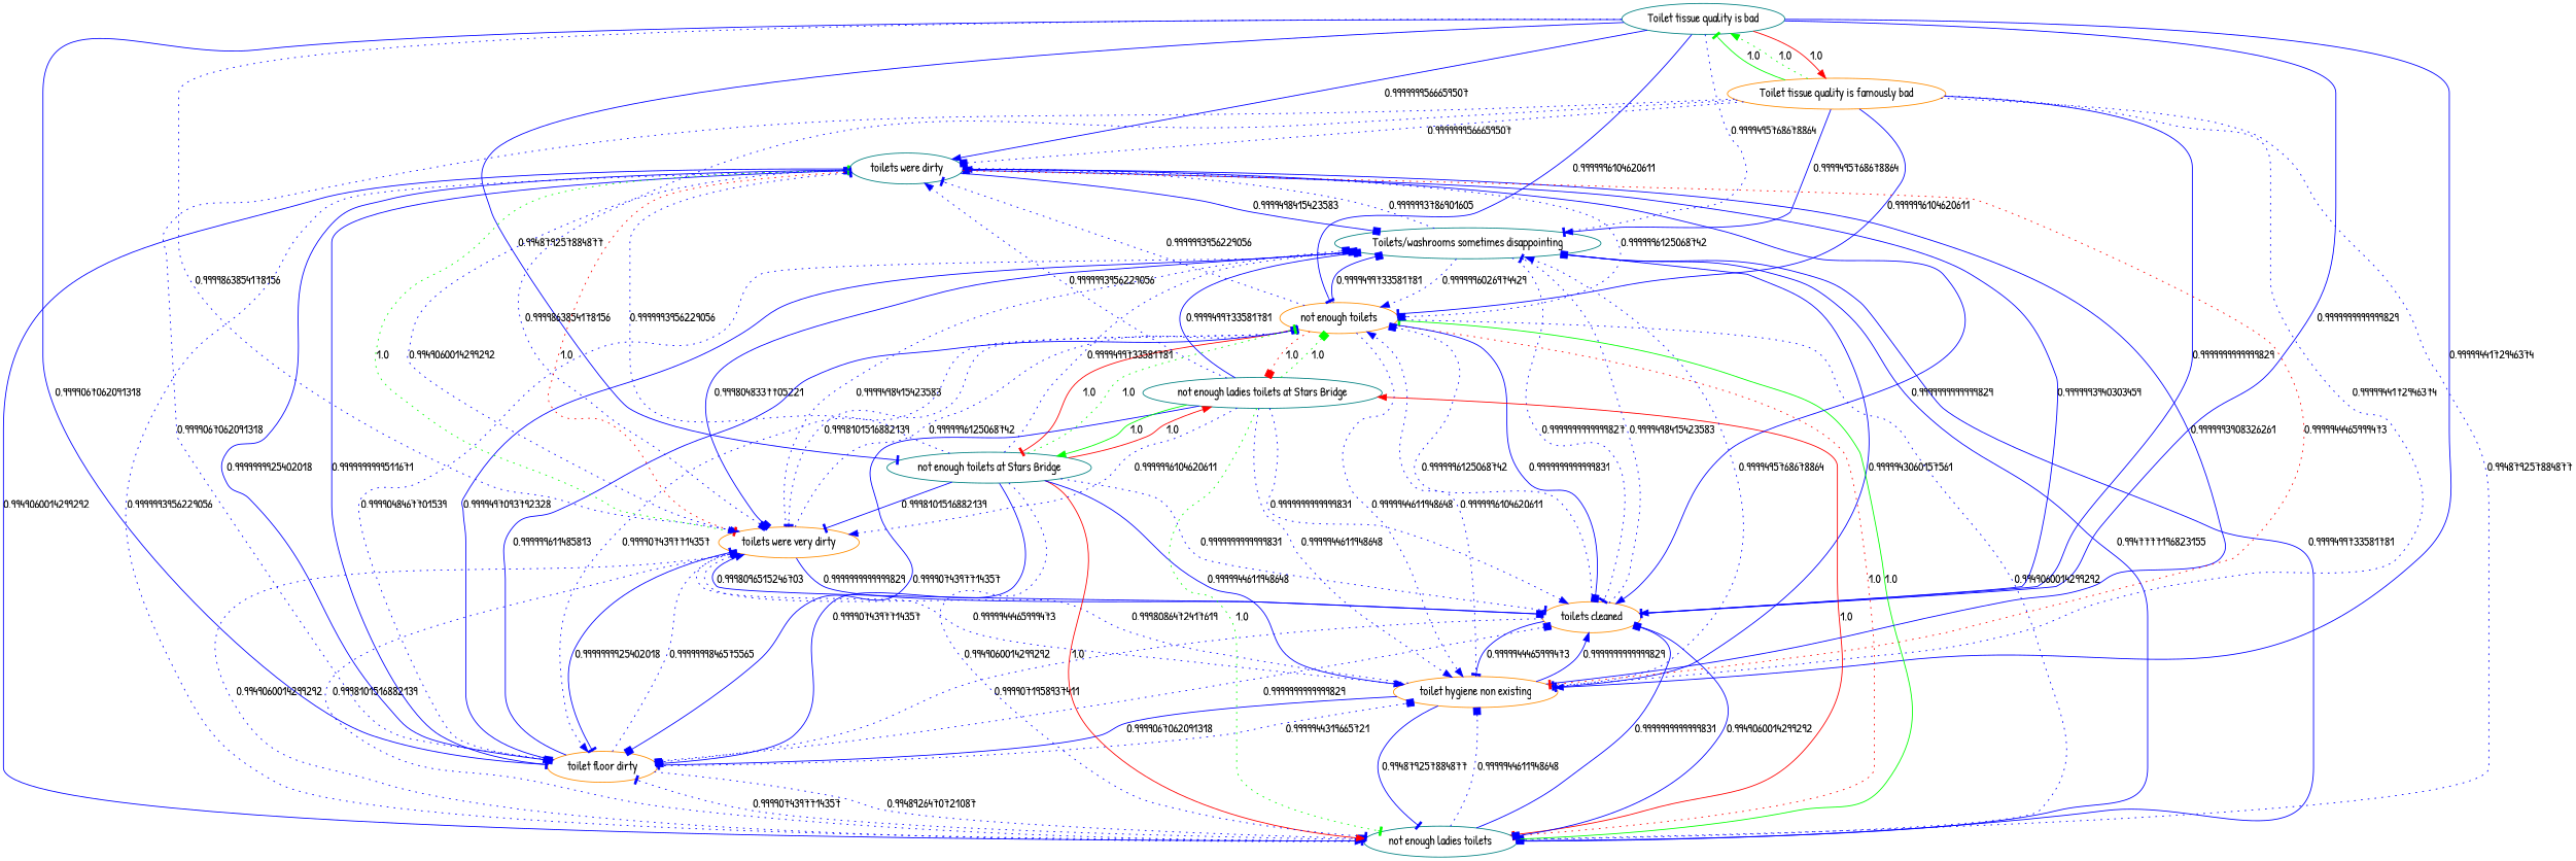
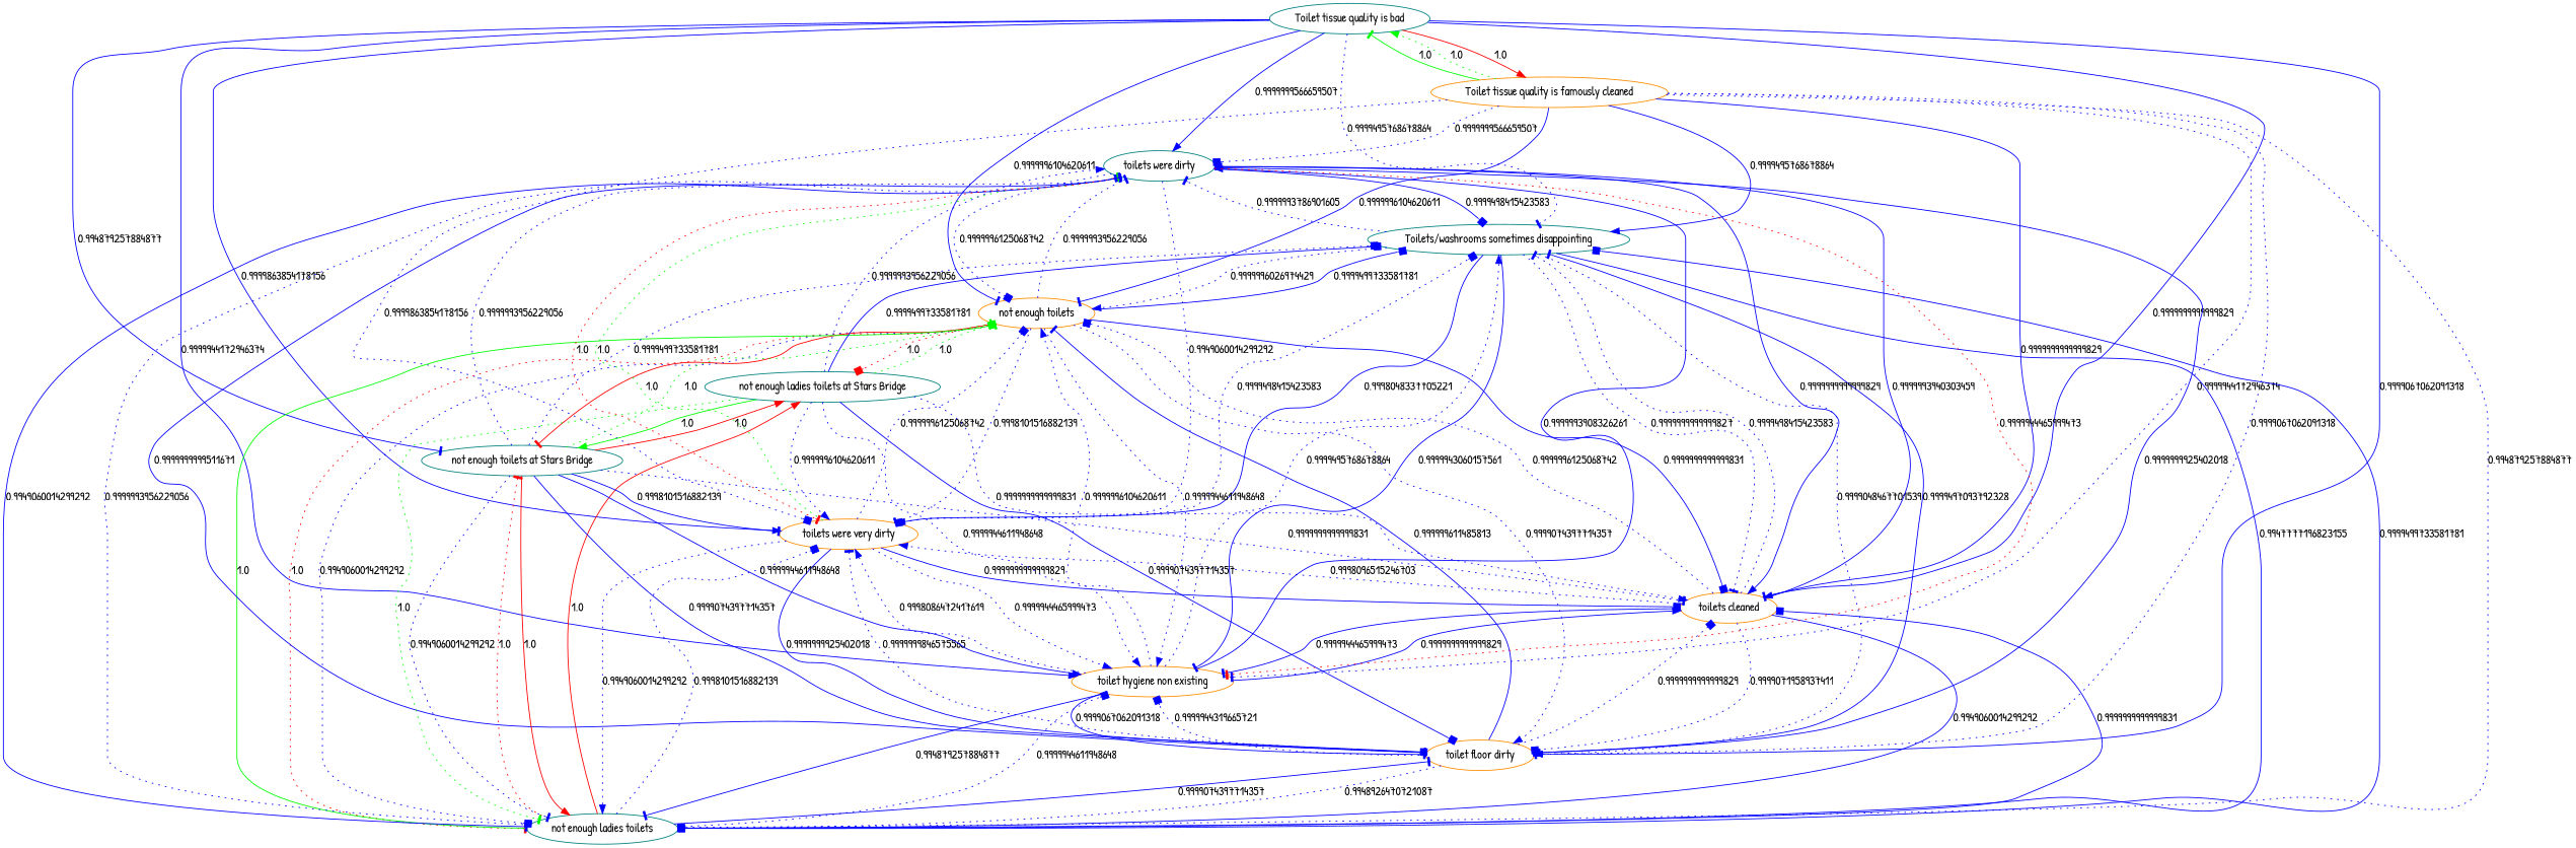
  digraph {
    fontname="Patrick Hand"
    node [color=teal fontname="Patrick Hand"]
    edge [arrowhead=tee color=blue fontname="Patrick Hand" style=dotted]
    "Toilet tissue quality is bad"
-   "Toilet tissue quality is famously bad" [color=darkorange]
+   "Toilet tissue quality is famously bad" [color=darkorange label="Toilet tissue quality is famously cleaned"]
    "Toilets/washrooms sometimes disappointing"
    "not enough toilets" [color=darkorange]
    "not enough ladies toilets"
    "toilet floor dirty" [color=darkorange]
    "toilet hygiene non existing" [color=darkorange]
    "toilets cleaned" [color=darkorange]
    "toilets were very dirty" [color=darkorange]
    "toilets were dirty"
    "not enough toilets at Stars Bridge"
    "not enough ladies toilets at Stars Bridge"
    "Toilet tissue quality is bad" -> "Toilet tissue quality is famously bad" [arrowhead=normal color=red label=1.0 style=solid]
    "Toilet tissue quality is bad" -> "Toilets/washrooms sometimes disappointing" [label=0.9999495768678864]
    "Toilet tissue quality is bad" -> "not enough toilets" [label=0.9999996104620611 style=solid]
    "Toilet tissue quality is bad" -> "toilet floor dirty" [label=0.9999067062091318 style=solid]
    "Toilet tissue quality is bad" -> "toilet hygiene non existing" [arrowhead=normal label=0.9999944172946374 style=solid]
    "Toilet tissue quality is bad" -> "toilets cleaned" [label=0.9999999999999829 style=solid]
-   "Toilet tissue quality is bad" -> "toilets were very dirty" [arrowhead=normal label=0.9999863854178156]
+   "Toilet tissue quality is bad" -> "toilets were very dirty" [arrowhead=normal label=0.9999863854178156 style=solid]
    "Toilet tissue quality is bad" -> "toilets were dirty" [arrowhead=normal label=0.9999999566659507 style=solid]
    "Toilet tissue quality is bad" -> "not enough toilets at Stars Bridge" [label=0.994879257884877 style=solid]
    "Toilet tissue quality is famously bad" -> "Toilet tissue quality is bad" [color=green label=1.0 style=solid]
    "Toilet tissue quality is famously bad" -> "Toilet tissue quality is bad" [arrowhead=normal color=green label=1.0]
    "Toilet tissue quality is famously bad" -> "Toilets/washrooms sometimes disappointing" [arrowhead=normal label=0.9999495768678864 style=solid]
    "Toilet tissue quality is famously bad" -> "not enough toilets" [label=0.9999996104620611 style=solid]
    "Toilet tissue quality is famously bad" -> "not enough ladies toilets" [arrowhead=box label=0.994879257884877]
    "Toilet tissue quality is famously bad" -> "toilet floor dirty" [arrowhead=normal label=0.9999067062091318]
    "Toilet tissue quality is famously bad" -> "toilet hygiene non existing" [label=0.9999944172946374]
    "Toilet tissue quality is famously bad" -> "toilets cleaned" [arrowhead=normal label=0.9999999999999829 style=solid]
    "Toilet tissue quality is famously bad" -> "toilets were very dirty" [arrowhead=box label=0.9999863854178156]
    "Toilet tissue quality is famously bad" -> "toilets were dirty" [arrowhead=box label=0.9999999566659507]
    "Toilets/washrooms sometimes disappointing" -> "not enough toilets" [arrowhead=normal label=0.9999996026974429]
    "Toilets/washrooms sometimes disappointing" -> "not enough ladies toilets" [arrowhead=box label=0.9947777196823155 style=solid]
    "Toilets/washrooms sometimes disappointing" -> "toilet floor dirty" [arrowhead=normal label=0.9999048467701539]
    "Toilets/washrooms sometimes disappointing" -> "toilet hygiene non existing" [label=0.9999943060157561 style=solid]
    "Toilets/washrooms sometimes disappointing" -> "toilets cleaned" [label=0.9999999999999827]
    "Toilets/washrooms sometimes disappointing" -> "toilets were very dirty" [arrowhead=box label=0.9998048337705221 style=solid]
    "Toilets/washrooms sometimes disappointing" -> "toilets were dirty" [label=0.9999993786901605]
    "not enough toilets" -> "Toilets/washrooms sometimes disappointing" [arrowhead=box label=0.9999499733581781 style=solid]
    "not enough toilets" -> "not enough ladies toilets" [color=red label=1.0]
    "not enough toilets" -> "not enough ladies toilets" [arrowhead=box label=0.9949060014299292]
    "not enough toilets" -> "toilet floor dirty" [arrowhead=normal label=0.9999074397714357]
    "not enough toilets" -> "toilet hygiene non existing" [arrowhead=normal label=0.9999944611948648]
    "not enough toilets" -> "toilets cleaned" [arrowhead=box label=0.9999999999999831 style=solid]
    "not enough toilets" -> "toilets were very dirty" [label=0.9998101516882139]
    "not enough toilets" -> "toilets were dirty" [label=0.9999993956229056]
    "not enough toilets" -> "not enough toilets at Stars Bridge" [color=red label=1.0 style=solid]
    "not enough toilets" -> "not enough ladies toilets at Stars Bridge" [arrowhead=box color=red label=1.0]
    "not enough ladies toilets" -> "Toilets/washrooms sometimes disappointing" [arrowhead=box label=0.9999499733581781 style=solid]
    "not enough ladies toilets" -> "not enough toilets" [color=green label=1.0 style=solid]
-   "not enough ladies toilets" -> "toilet floor dirty" [label=0.9999074397714357]
+   "not enough ladies toilets" -> "toilet floor dirty" [label=0.9999074397714357 style=solid]
    "not enough ladies toilets" -> "toilet hygiene non existing" [arrowhead=box label=0.9999944611948648]
    "not enough ladies toilets" -> "toilets cleaned" [arrowhead=box label=0.9999999999999831 style=solid]
    "not enough ladies toilets" -> "toilets were very dirty" [arrowhead=box label=0.9998101516882139]
    "not enough ladies toilets" -> "toilets were dirty" [arrowhead=box label=0.9999993956229056]
+   "not enough ladies toilets" -> "not enough toilets at Stars Bridge" [color=red label=1.0]
    "not enough ladies toilets" -> "not enough ladies toilets at Stars Bridge" [arrowhead=normal color=red label=1.0 style=solid]
    "toilet floor dirty" -> "Toilets/washrooms sometimes disappointing" [label=0.9999497093792328 style=solid]
    "toilet floor dirty" -> "not enough toilets" [label=0.999999611485813 style=solid]
    "toilet floor dirty" -> "not enough ladies toilets" [arrowhead=box label=0.9948926470721087]
    "toilet floor dirty" -> "toilet hygiene non existing" [arrowhead=box label=0.9999944319665721]
    "toilet floor dirty" -> "toilets cleaned" [arrowhead=box label=0.9999999999999829]
    "toilet floor dirty" -> "toilets were very dirty" [label=0.9999999846575565]
    "toilet floor dirty" -> "toilets were dirty" [label=0.9999999999511671 style=solid]
    "toilet hygiene non existing" -> "Toilets/washrooms sometimes disappointing" [arrowhead=normal label=0.9999495768678864]
    "toilet hygiene non existing" -> "not enough toilets" [arrowhead=normal label=0.9999996104620611]
    "toilet hygiene non existing" -> "not enough ladies toilets" [label=0.994879257884877 style=solid]
    "toilet hygiene non existing" -> "toilet floor dirty" [label=0.9999067062091318 style=solid]
    "toilet hygiene non existing" -> "toilets cleaned" [arrowhead=normal label=0.9999999999999829 style=solid]
    "toilet hygiene non existing" -> "toilets were very dirty" [arrowhead=normal label=0.9998086472417619]
    "toilet hygiene non existing" -> "toilets were dirty" [arrowhead=normal label=0.9999993908326261 style=solid]
    "toilets cleaned" -> "Toilets/washrooms sometimes disappointing" [label=0.9999498415423583]
    "toilets cleaned" -> "not enough toilets" [arrowhead=box label=0.9999996125068742]
    "toilets cleaned" -> "not enough ladies toilets" [arrowhead=box label=0.9949060014299292 style=solid]
    "toilets cleaned" -> "toilet floor dirty" [arrowhead=box label=0.9999071958937411]
    "toilets cleaned" -> "toilet hygiene non existing" [label=0.9999944465999473 style=solid]
-   "toilets cleaned" -> "toilets were very dirty" [arrowhead=normal label=0.9998096515246703 style=solid]
+   "toilets cleaned" -> "toilets were very dirty" [arrowhead=normal label=0.9998096515246703]
    "toilets cleaned" -> "toilets were dirty" [arrowhead=box label=0.9999993940303459 style=solid]
    "toilets were very dirty" -> "Toilets/washrooms sometimes disappointing" [arrowhead=box label=0.9999498415423583]
    "toilets were very dirty" -> "not enough toilets" [arrowhead=box label=0.9999996125068742]
    "toilets were very dirty" -> "not enough ladies toilets" [arrowhead=normal label=0.9949060014299292]
    "toilets were very dirty" -> "toilet floor dirty" [label=0.9999999925402018 style=solid]
    "toilets were very dirty" -> "toilet hygiene non existing" [arrowhead=normal label=0.9999944465999473]
    "toilets were very dirty" -> "toilets cleaned" [arrowhead=box label=0.9999999999999829 style=solid]
    "toilets were very dirty" -> "toilets were dirty" [color=green label=1.0]
    "toilets were dirty" -> "Toilets/washrooms sometimes disappointing" [arrowhead=box label=0.9999498415423583 style=solid]
    "toilets were dirty" -> "not enough toilets" [arrowhead=box label=0.9999996125068742]
    "toilets were dirty" -> "not enough ladies toilets" [label=0.9949060014299292 style=solid]
    "toilets were dirty" -> "toilet floor dirty" [arrowhead=box label=0.9999999925402018 style=solid]
    "toilets were dirty" -> "toilet hygiene non existing" [color=red label=0.9999944465999473]
    "toilets were dirty" -> "toilets cleaned" [arrowhead=normal label=0.9999999999999829 style=solid]
    "toilets were dirty" -> "toilets were very dirty" [color=red label=1.0]
    "toilets were dirty" -> "toilets were very dirty" [arrowhead=normal label=0.9949060014299292]
    "not enough toilets at Stars Bridge" -> "Toilets/washrooms sometimes disappointing" [arrowhead=box label=0.9999499733581781]
    "not enough toilets at Stars Bridge" -> "not enough toilets" [color=green label=1.0]
    "not enough toilets at Stars Bridge" -> "not enough ladies toilets" [arrowhead=normal color=red label=1.0 style=solid]
    "not enough toilets at Stars Bridge" -> "not enough ladies toilets" [label=0.9949060014299292]
    "not enough toilets at Stars Bridge" -> "toilet floor dirty" [arrowhead=box label=0.9999074397714357 style=solid]
    "not enough toilets at Stars Bridge" -> "toilet hygiene non existing" [arrowhead=normal label=0.9999944611948648 style=solid]
    "not enough toilets at Stars Bridge" -> "toilets cleaned" [label=0.9999999999999831]
    "not enough toilets at Stars Bridge" -> "toilets were very dirty" [label=0.9998101516882139 style=solid]
    "not enough toilets at Stars Bridge" -> "toilets were dirty" [label=0.9999993956229056]
    "not enough toilets at Stars Bridge" -> "not enough ladies toilets at Stars Bridge" [arrowhead=normal color=red label=1.0 style=solid]
    "not enough ladies toilets at Stars Bridge" -> "Toilets/washrooms sometimes disappointing" [arrowhead=box label=0.9999499733581781 style=solid]
    "not enough ladies toilets at Stars Bridge" -> "not enough toilets" [arrowhead=box color=green label=1.0]
    "not enough ladies toilets at Stars Bridge" -> "not enough ladies toilets" [color=green label=1.0]
    "not enough ladies toilets at Stars Bridge" -> "toilet floor dirty" [arrowhead=box label=0.9999074397714357 style=solid]
    "not enough ladies toilets at Stars Bridge" -> "toilet hygiene non existing" [arrowhead=normal label=0.9999944611948648]
    "not enough ladies toilets at Stars Bridge" -> "toilets cleaned" [arrowhead=normal label=0.9999999999999831]
    "not enough ladies toilets at Stars Bridge" -> "toilets were very dirty" [arrowhead=normal label=0.9999996104620611]
    "not enough ladies toilets at Stars Bridge" -> "toilets were dirty" [arrowhead=normal label=0.9999993956229056]
    "not enough ladies toilets at Stars Bridge" -> "not enough toilets at Stars Bridge" [arrowhead=normal color=green label=1.0 style=solid]
  }
